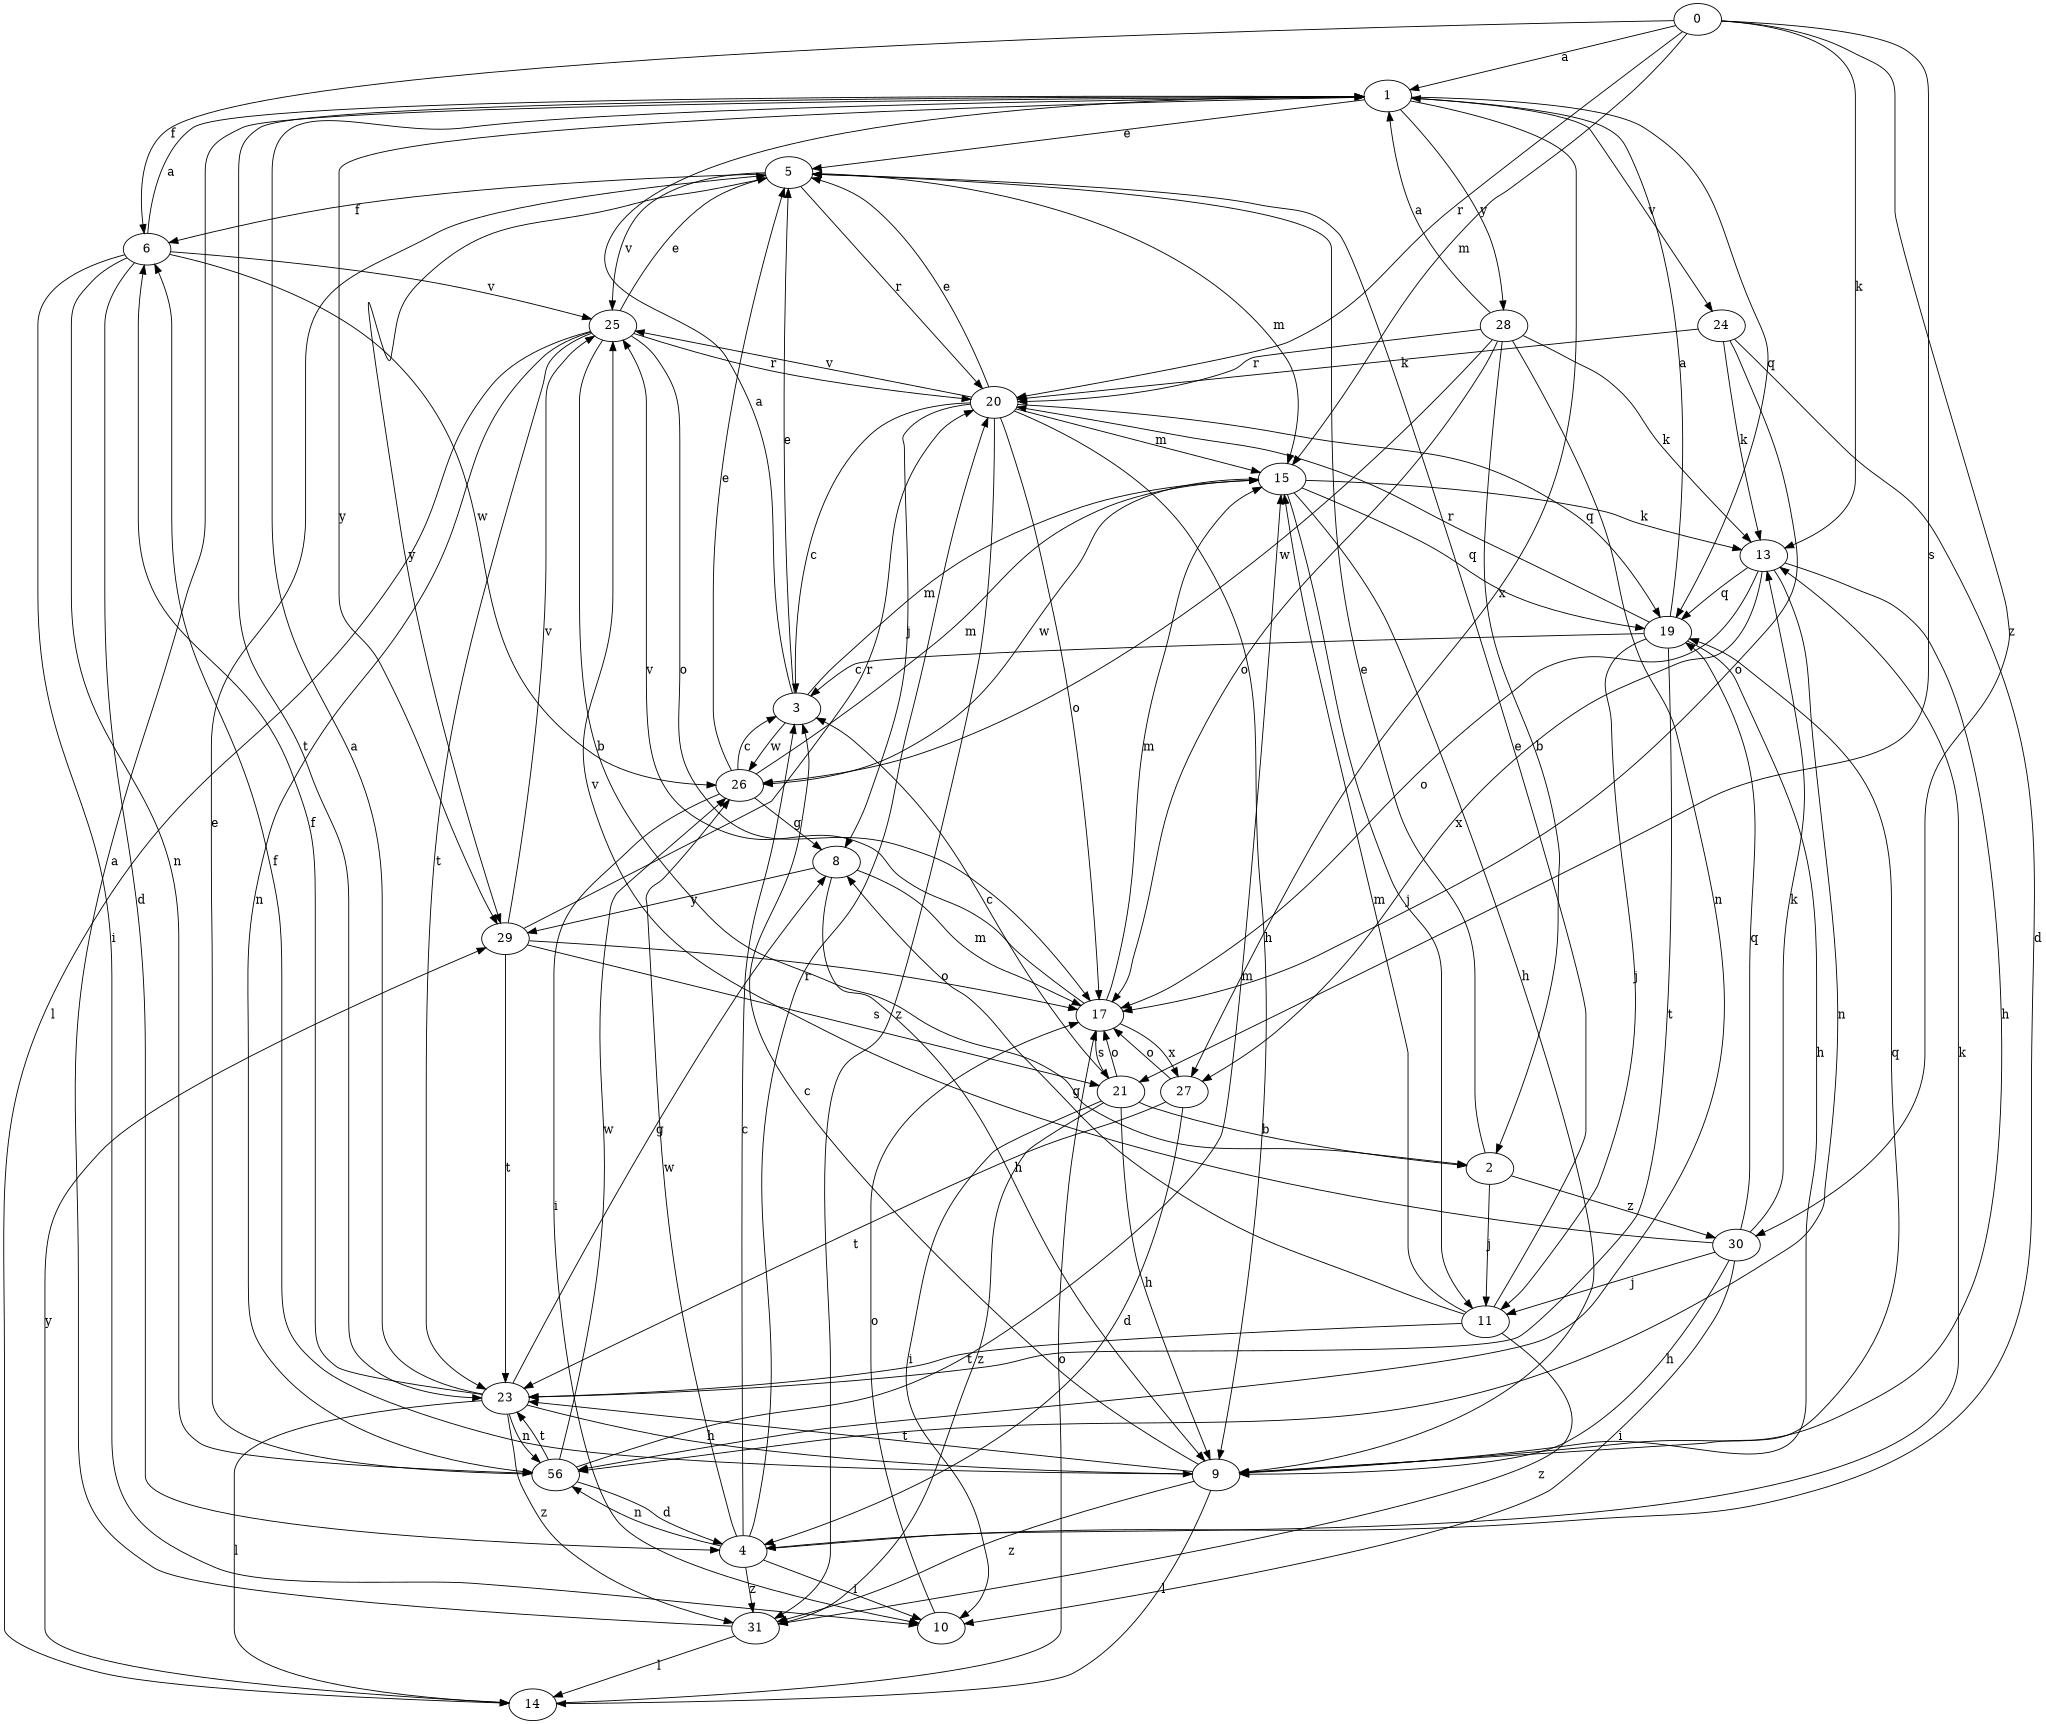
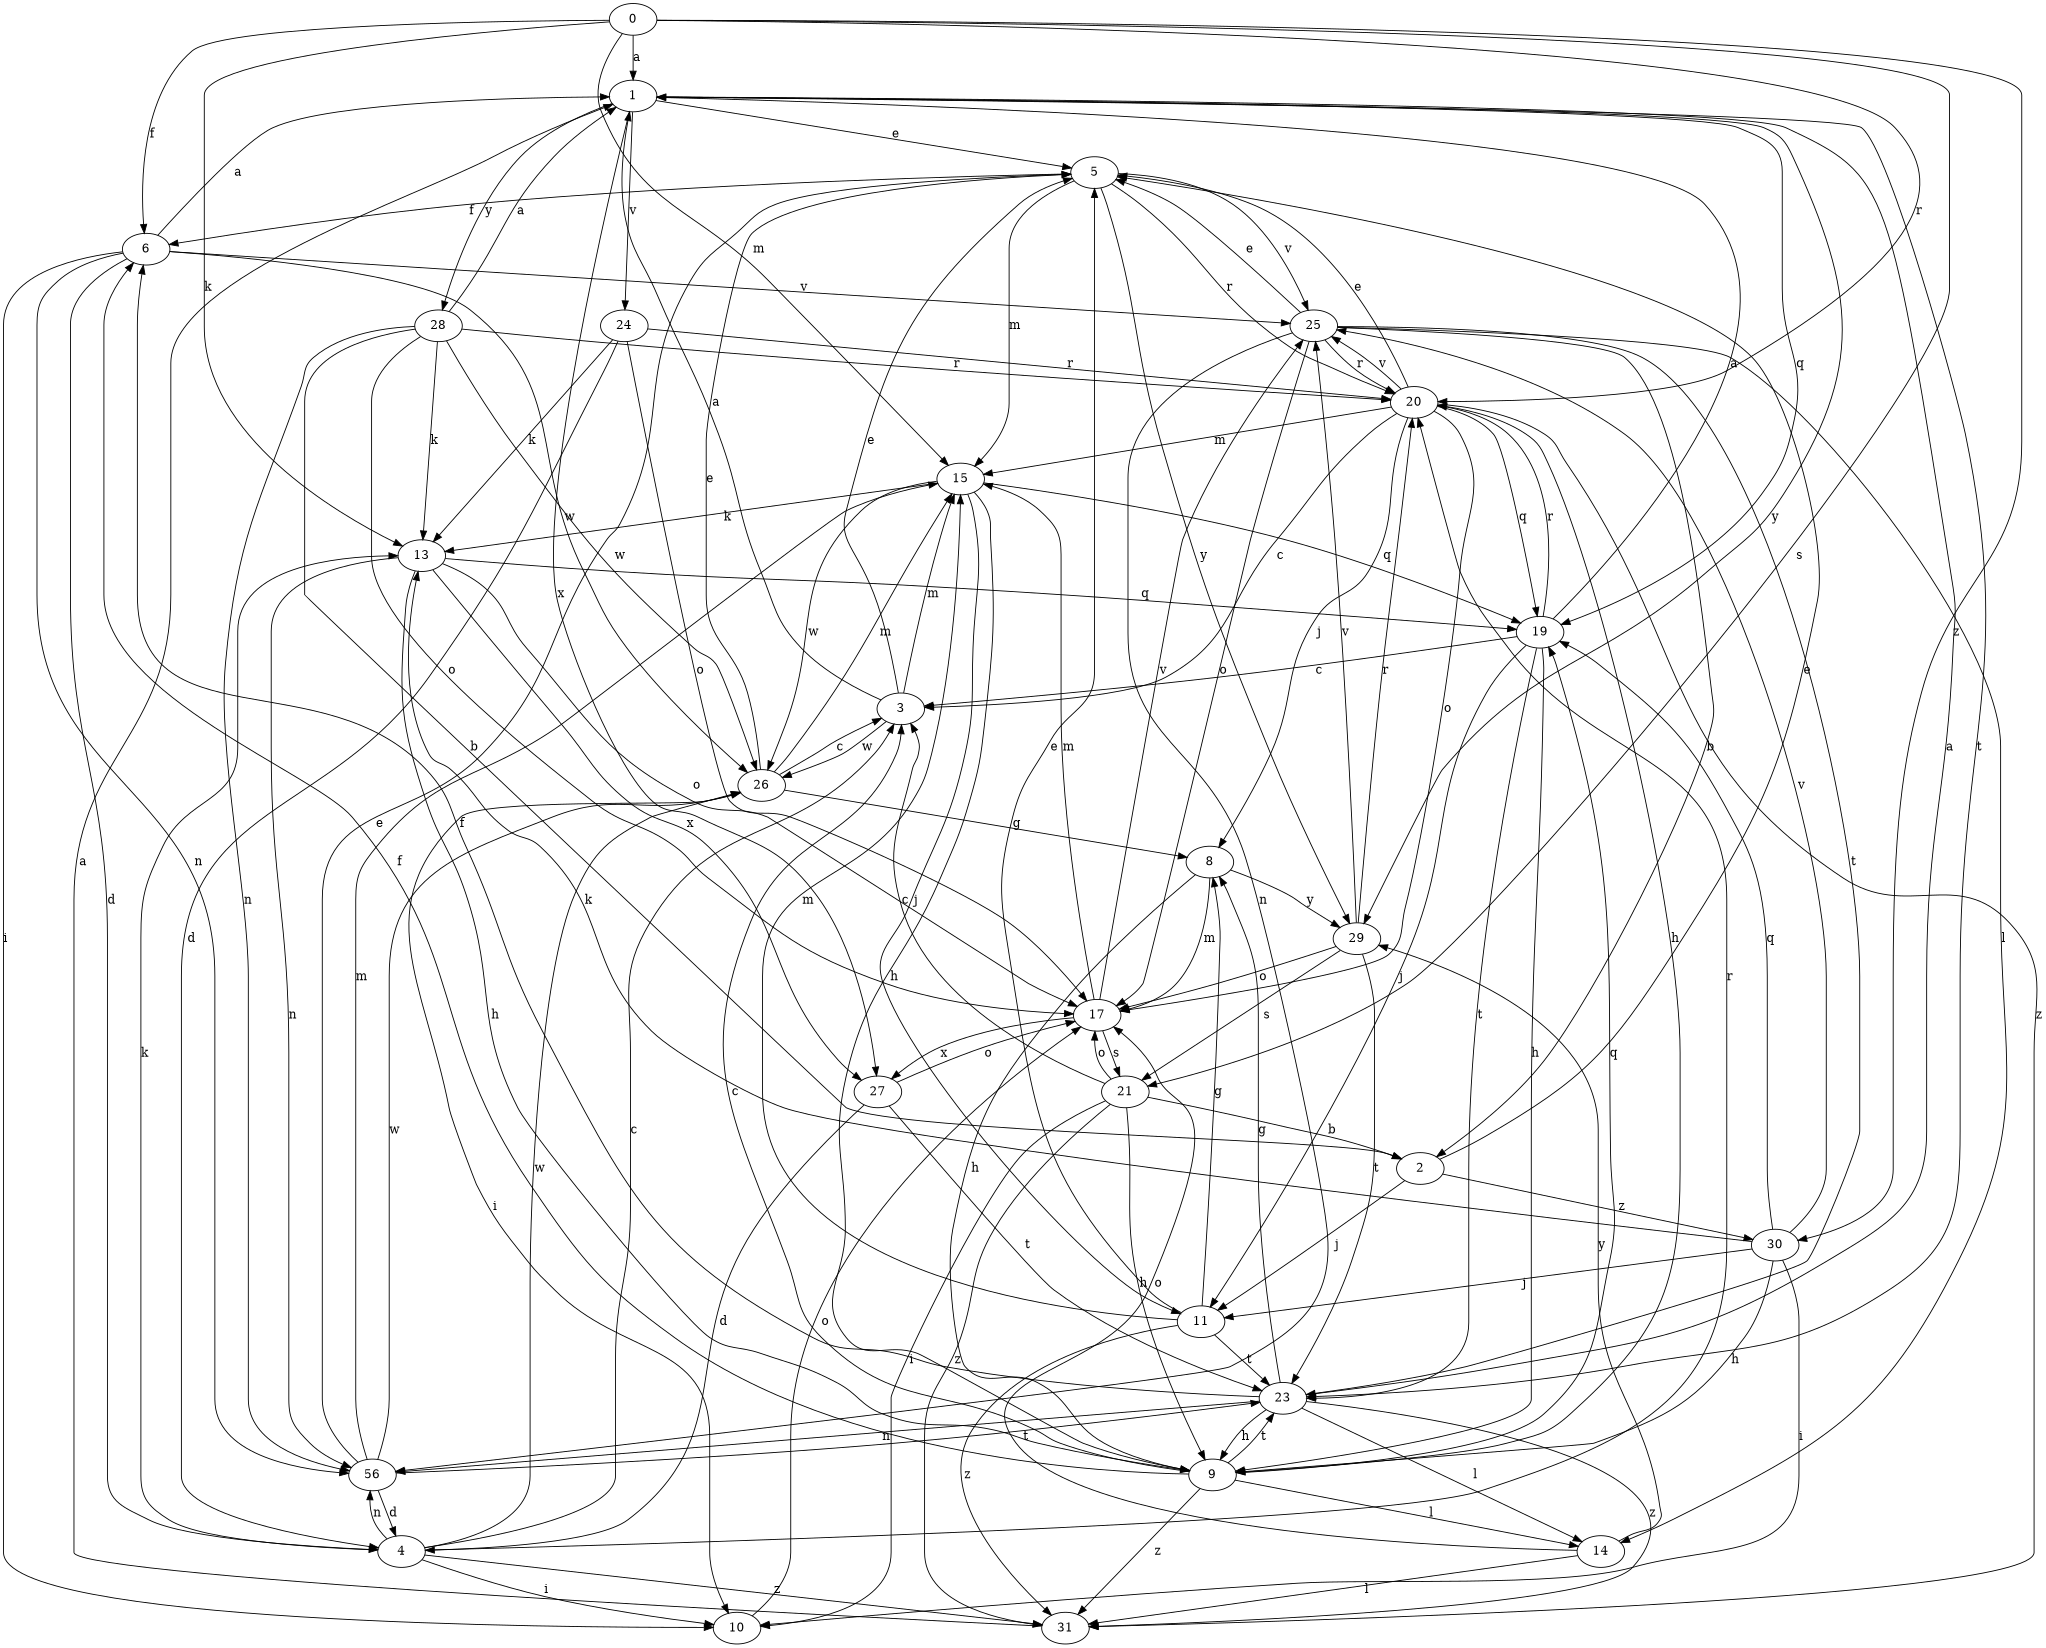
  strict digraph {
    0
    1
    6
    13
    15
    20
    21
    30
    5
    19
    23
    24
    27
    28
    29
    26
    4
    10
    n19 [label=56]
    25
    9
    17
    11
    3
    31
    8
    2
    14
    0 -> 1 [label=a]
    0 -> 6 [label=f]
    0 -> 13 [label=k]
    0 -> 15 [label=m]
    0 -> 20 [label=r]
    0 -> 21 [label=s]
    0 -> 30 [label=z]
    1 -> 5 [label=e]
    1 -> 19 [label=q]
    1 -> 23 [label=t]
    1 -> 24 [label=v]
    1 -> 27 [label=x]
    1 -> 28 [label=y]
    1 -> 29 [label=y]
    6 -> 1 [label=a]
    6 -> 26 [label=w]
    6 -> 4 [label=d]
    6 -> 10 [label=i]
    6 -> n19 [label=n]
    6 -> 25 [label=v]
    13 -> 19 [label=q]
    13 -> 27 [label=x]
    13 -> n19 [label=n]
    13 -> 9 [label=h]
    13 -> 17 [label=o]
    15 -> 13 [label=k]
    15 -> 19 [label=q]
    15 -> 26 [label=w]
    15 -> 9 [label=h]
    15 -> 11 [label=j]
    20 -> 15 [label=m]
    20 -> 5 [label=e]
    20 -> 19 [label=q]
    20 -> 25 [label=v]
    20 -> 9 [label=h]
    20 -> 17 [label=o]
    20 -> 3 [label=c]
    20 -> 31 [label=z]
    20 -> 8 [label=j]
    21 -> 10 [label=i]
    21 -> 9 [label=h]
    21 -> 17 [label=o]
    21 -> 3 [label=c]
    21 -> 31 [label=z]
    21 -> 2 [label=b]
    30 -> 13 [label=k]
    30 -> 19 [label=q]
    30 -> 10 [label=i]
    30 -> 25 [label=v]
    30 -> 9 [label=h]
    30 -> 11 [label=j]
    5 -> 6 [label=f]
    5 -> 15 [label=m]
    5 -> 20 [label=r]
    5 -> 29 [label=y]
    5 -> 25 [label=v]
    19 -> 1 [label=a]
    19 -> 20 [label=r]
    19 -> 23 [label=t]
    19 -> 9 [label=h]
    19 -> 11 [label=j]
    19 -> 3 [label=c]
    23 -> 1 [label=a]
    23 -> 6 [label=f]
    23 -> n19 [label=n]
    23 -> 9 [label=h]
    23 -> 31 [label=z]
    23 -> 8 [label=g]
    23 -> 14 [label=l]
    24 -> 13 [label=k]
-   24 -> 20 [label=k]
+   24 -> 20 [label=r]
    24 -> 4 [label=d]
    24 -> 17 [label=o]
    27 -> 23 [label=t]
    27 -> 4 [label=d]
    27 -> 17 [label=o]
    28 -> 1 [label=a]
    28 -> 13 [label=k]
    28 -> 20 [label=r]
    28 -> 26 [label=w]
    28 -> n19 [label=n]
    28 -> 17 [label=o]
    28 -> 2 [label=b]
    29 -> 20 [label=r]
    29 -> 21 [label=s]
    29 -> 23 [label=t]
    29 -> 25 [label=v]
    29 -> 17 [label=o]
    26 -> 15 [label=m]
    26 -> 5 [label=e]
    26 -> 10 [label=i]
    26 -> 3 [label=c]
    26 -> 8 [label=g]
    4 -> 13 [label=k]
    4 -> 20 [label=r]
    4 -> 26 [label=w]
    4 -> 10 [label=i]
    4 -> n19 [label=n]
    4 -> 3 [label=c]
    4 -> 31 [label=z]
    10 -> 17 [label=o]
    n19 -> 15 [label=m]
    n19 -> 5 [label=e]
    n19 -> 23 [label=t]
    n19 -> 26 [label=w]
    n19 -> 4 [label=d]
    25 -> 20 [label=r]
    25 -> 5 [label=e]
    25 -> 23 [label=t]
    25 -> n19 [label=n]
    25 -> 17 [label=o]
    25 -> 2 [label=b]
    25 -> 14 [label=l]
    9 -> 6 [label=f]
    9 -> 19 [label=q]
    9 -> 23 [label=t]
    9 -> 3 [label=c]
    9 -> 31 [label=z]
    9 -> 14 [label=l]
    17 -> 15 [label=m]
    17 -> 21 [label=s]
    17 -> 27 [label=x]
    17 -> 25 [label=v]
    11 -> 15 [label=m]
    11 -> 5 [label=e]
    11 -> 23 [label=t]
    11 -> 31 [label=z]
    11 -> 8 [label=g]
    3 -> 1 [label=a]
    3 -> 15 [label=m]
    3 -> 5 [label=e]
    3 -> 26 [label=w]
    31 -> 1 [label=a]
-   31 -> 14 [label=l]
+   14 -> 31 [label=l]
    8 -> 29 [label=y]
    8 -> 9 [label=h]
    8 -> 17 [label=m]
    2 -> 30 [label=z]
    2 -> 5 [label=e]
    2 -> 11 [label=j]
    14 -> 29 [label=y]
    14 -> 17 [label=o]
  }
